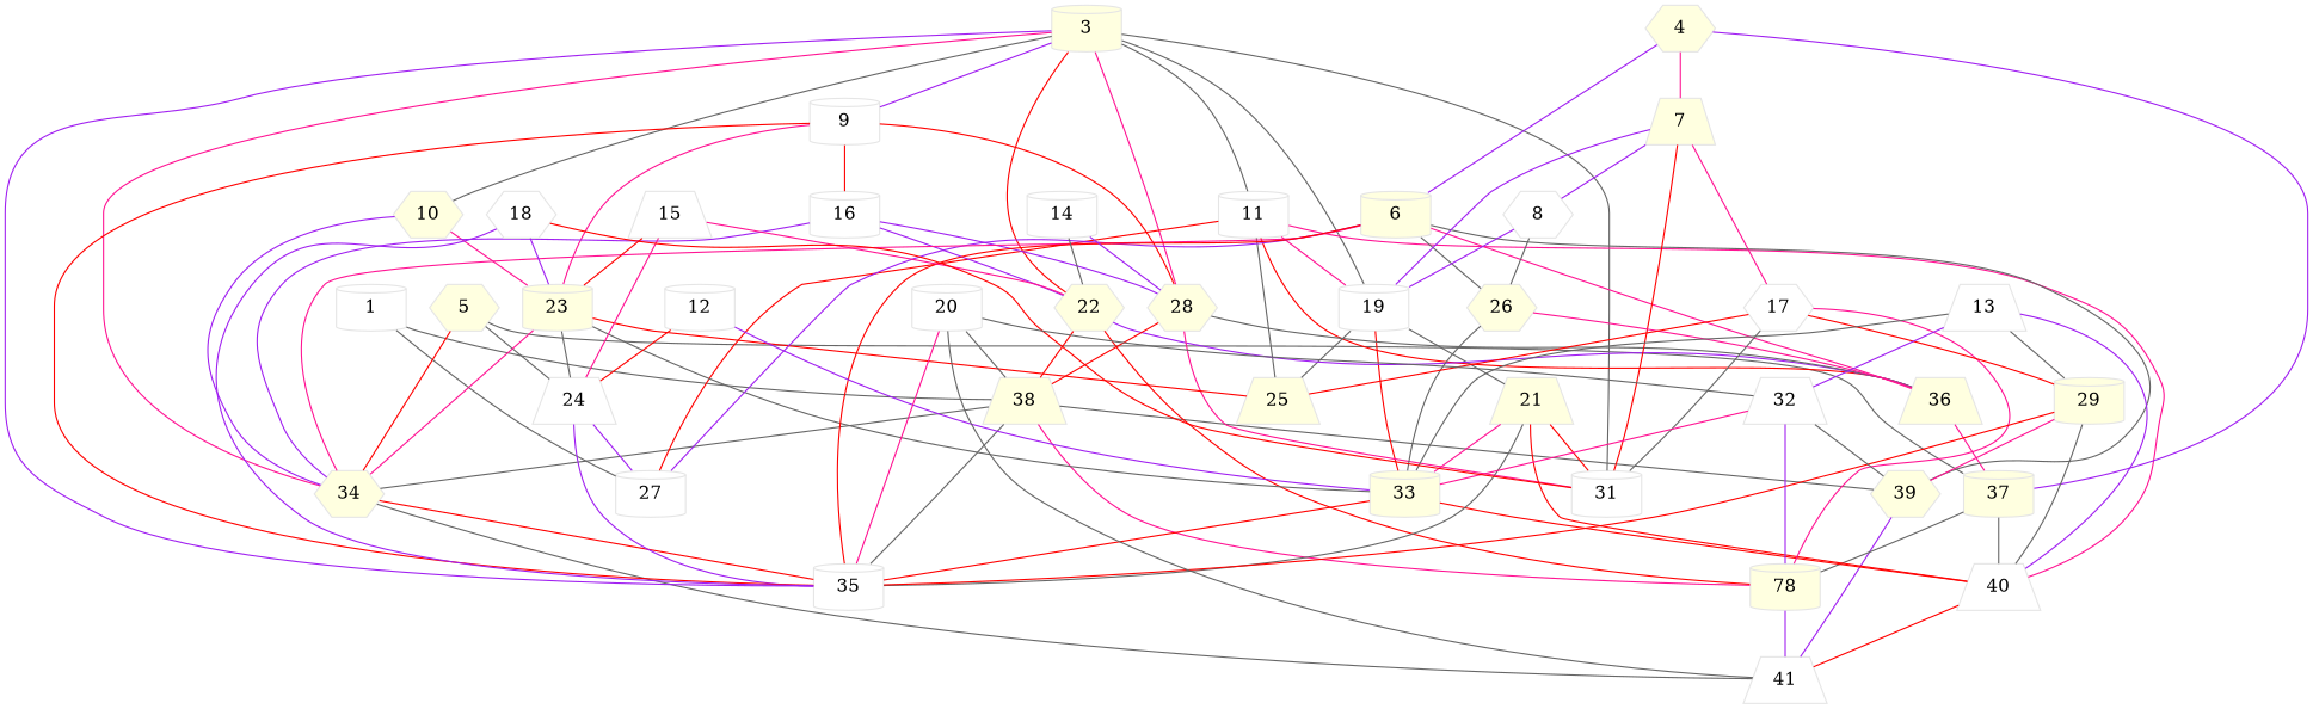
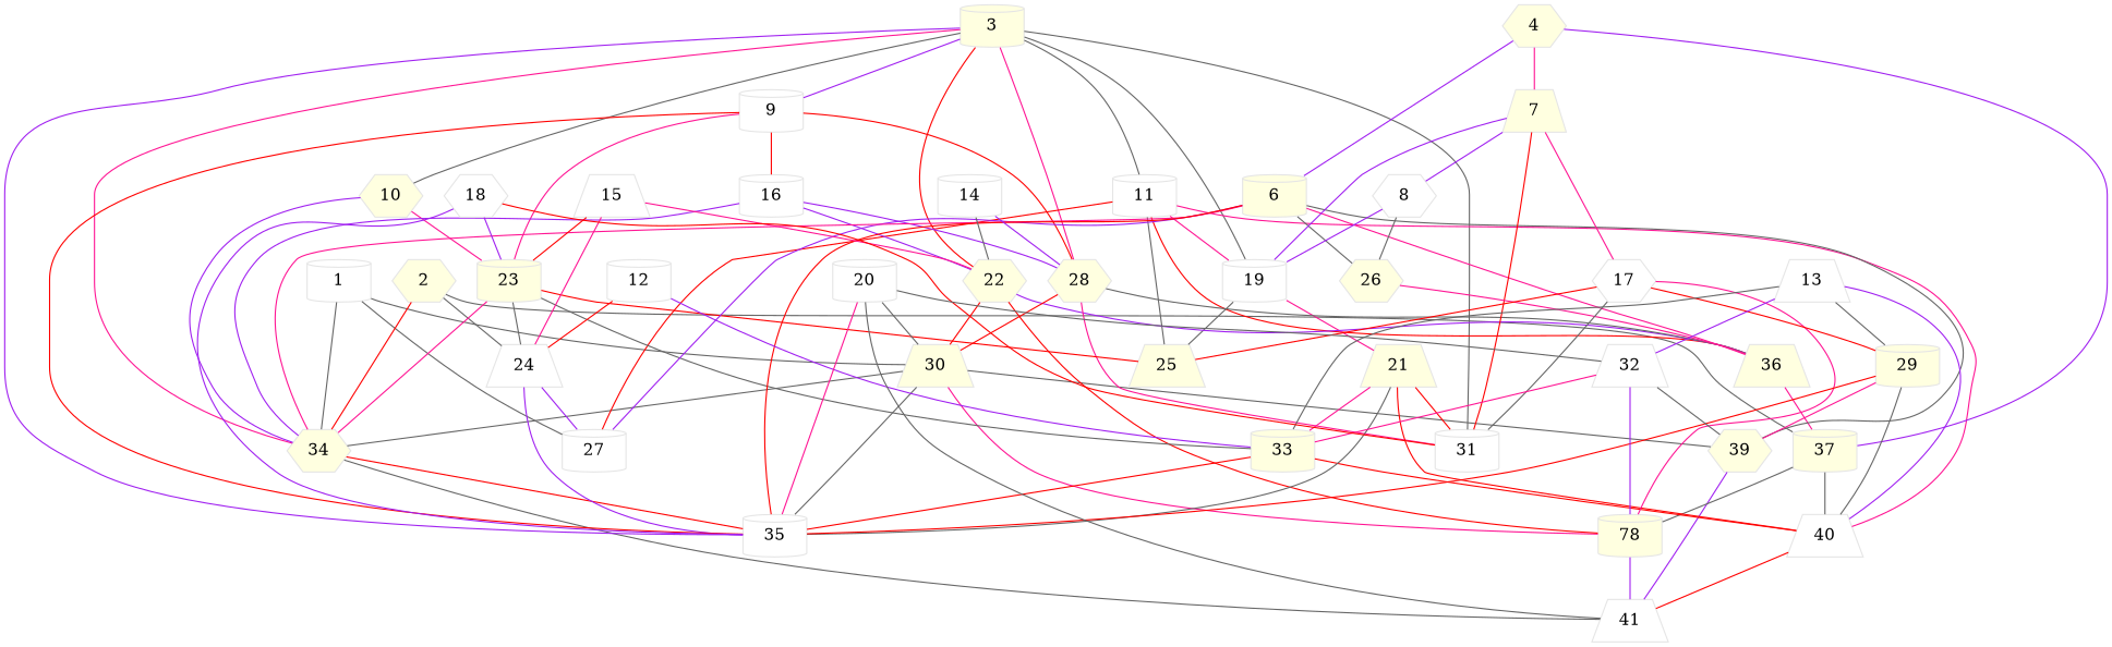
  graph {
    node [color=gray90 fillcolor=white shape=cylinder style=filled]
    edge [color=gray40 weight=1.0]
    1
    27
-   30 [fillcolor=lightyellow shape=trapezium label=38]
+   30 [fillcolor=lightyellow shape=trapezium]
    34 [fillcolor=lightyellow shape=hexagon]
    35
    39 [fillcolor=lightyellow shape=hexagon]
    n7 [fillcolor=lightyellow label=78]
    41 [shape=trapezium]
-   2 [fillcolor=lightyellow shape=hexagon label=5]
+   2 [fillcolor=lightyellow shape=hexagon]
    24 [shape=trapezium]
    37 [fillcolor=lightyellow]
    40 [shape=trapezium]
    3 [fillcolor=lightyellow]
    9
    10 [fillcolor=lightyellow shape=hexagon]
    11
    19
    22 [fillcolor=lightyellow shape=hexagon]
    28 [fillcolor=lightyellow shape=hexagon]
    31
    16
    23 [fillcolor=lightyellow]
    36 [fillcolor=lightyellow shape=trapezium]
    25 [fillcolor=lightyellow shape=trapezium]
    33 [fillcolor=lightyellow]
    21 [fillcolor=lightyellow shape=trapezium]
    4 [fillcolor=lightyellow shape=hexagon]
    6 [fillcolor=lightyellow]
    7 [fillcolor=lightyellow shape=trapezium]
    26 [fillcolor=lightyellow shape=hexagon]
    8 [shape=hexagon]
    17 [shape=hexagon]
    29 [fillcolor=lightyellow]
    12
    13 [shape=trapezium]
    32 [shape=trapezium]
    14
    15 [shape=trapezium]
    18 [shape=hexagon]
    20
    1 -- 27
    1 -- 30
+   1 -- 34 [weight=2.0]
    30 -- 34
    30 -- 35
    30 -- 39
    30 -- n7 [color=deeppink]
    34 -- 35 [color=red]
    34 -- 41
    39 -- 41 [color=purple]
    n7 -- 41 [color=purple]
    2 -- 34 [color=red]
    2 -- 24
    2 -- 37
    24 -- 27 [color=purple]
    24 -- 35 [color=purple]
    37 -- n7 [weight=2.0]
    37 -- 40
    40 -- 41 [color=red]
    3 -- 34 [color=deeppink]
    3 -- 35 [color=purple]
    3 -- 9 [color=purple]
    3 -- 10
    3 -- 11
    3 -- 19
    3 -- 22 [color=red]
    3 -- 28 [color=deeppink weight=2.0]
    3 -- 31
    9 -- 35 [color=red]
    9 -- 28 [color=red]
    9 -- 16 [color=red]
    9 -- 23 [color=deeppink]
    10 -- 34 [color=purple]
    10 -- 23 [color=deeppink]
    11 -- 27 [color=red]
    11 -- 40 [color=deeppink]
    11 -- 19 [color=deeppink]
    11 -- 36 [color=red]
    11 -- 25
    19 -- 25
-   19 -- 33 [color=red]
-   19 -- 21
+   19 -- 21 [color=deeppink]
    22 -- 30 [color=red]
    22 -- n7 [color=red]
    22 -- 36 [color=purple]
    28 -- 30 [color=red]
    28 -- 31 [color=deeppink]
    28 -- 36
    16 -- 34 [color=purple weight=2.0]
    16 -- 22 [color=purple]
    16 -- 28 [color=purple]
    23 -- 34 [color=deeppink]
    23 -- 24
    23 -- 25 [color=red]
    23 -- 33
    36 -- 37 [color=deeppink]
    33 -- 35 [color=red]
    33 -- 40 [color=red]
    21 -- 35
    21 -- 40 [color=red]
    21 -- 31 [color=red]
    21 -- 33 [color=deeppink]
    4 -- 37 [color=purple]
    4 -- 6 [color=purple]
    4 -- 7 [color=deeppink]
    6 -- 27 [color=purple]
    6 -- 34 [color=deeppink weight=2.0]
    6 -- 35 [color=red]
    6 -- 39
    6 -- 36 [color=deeppink]
    6 -- 26
    7 -- 19 [color=purple]
    7 -- 31 [color=red]
    7 -- 8 [color=purple]
    7 -- 17 [color=deeppink]
    26 -- 36 [color=deeppink]
-   26 -- 33
    8 -- 19 [color=purple]
    8 -- 26
    17 -- n7 [color=deeppink]
    17 -- 31
    17 -- 25 [color=red]
    17 -- 29 [color=red]
    29 -- 35 [color=red]
    29 -- 39 [color=deeppink]
    29 -- 40
    12 -- 24 [color=red]
    12 -- 33 [color=purple]
    13 -- 40 [color=purple]
    13 -- 33
    13 -- 29
    13 -- 32 [color=purple]
    32 -- 39 [weight=2.0]
    32 -- n7 [color=purple weight=2.0]
    32 -- 33 [color=deeppink]
    14 -- 22
    14 -- 28 [color=purple]
    15 -- 24 [color=deeppink weight=2.0]
    15 -- 22 [color=deeppink]
    15 -- 23 [color=red]
    18 -- 35 [color=purple]
    18 -- 31 [color=red]
    18 -- 23 [color=purple]
    20 -- 30
    20 -- 35 [color=deeppink weight=2.0]
    20 -- 41
    20 -- 32
  }
